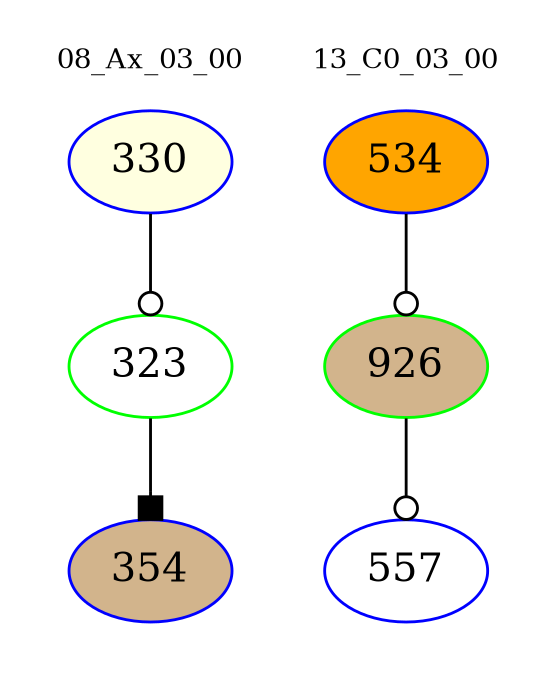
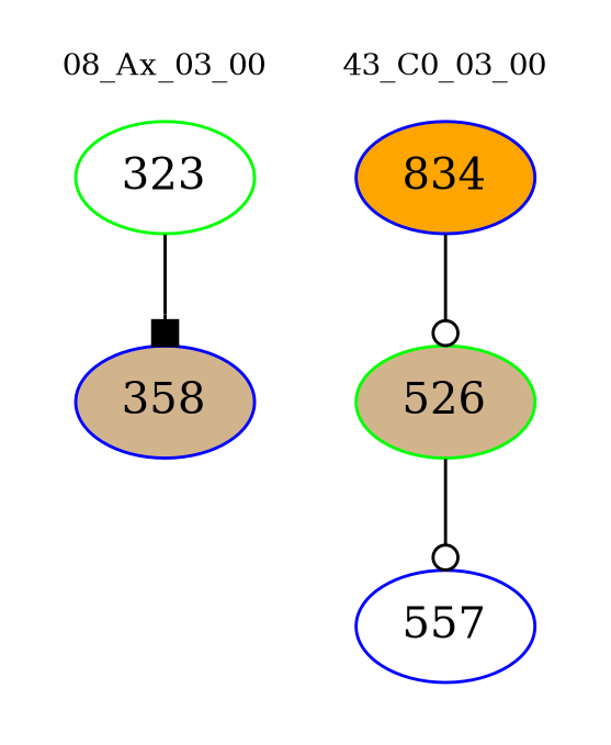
  digraph {
    node [color=blue fillcolor=white style=filled]
    edge [arrowhead=odot color=black]
-   n1 [fillcolor=lightyellow label=330]
    n2 [color=green label=323]
-   n3 [fillcolor=tan label=354]
-   n4 [fillcolor=orange label=534]
-   n5 [color=green fillcolor=tan label=926]
+   n3 [fillcolor=tan label=358]
+   n4 [fillcolor=orange label=834]
+   n5 [color=green fillcolor=tan label=526]
    n6 [label=557]
    subgraph cluster_1 {
      color=white
      fontsize=10
      label="08_Ax_03_00"
-     n1
      n2
      n3
    }
    subgraph cluster_2 {
      color=white
      fontsize=10
-     label="13_C0_03_00"
+     label="43_C0_03_00"
      n4
      n5
      n6
    }
-   n1 -> n2
    n2 -> n3 [arrowhead=box]
    n4 -> n5
    n5 -> n6
  }
